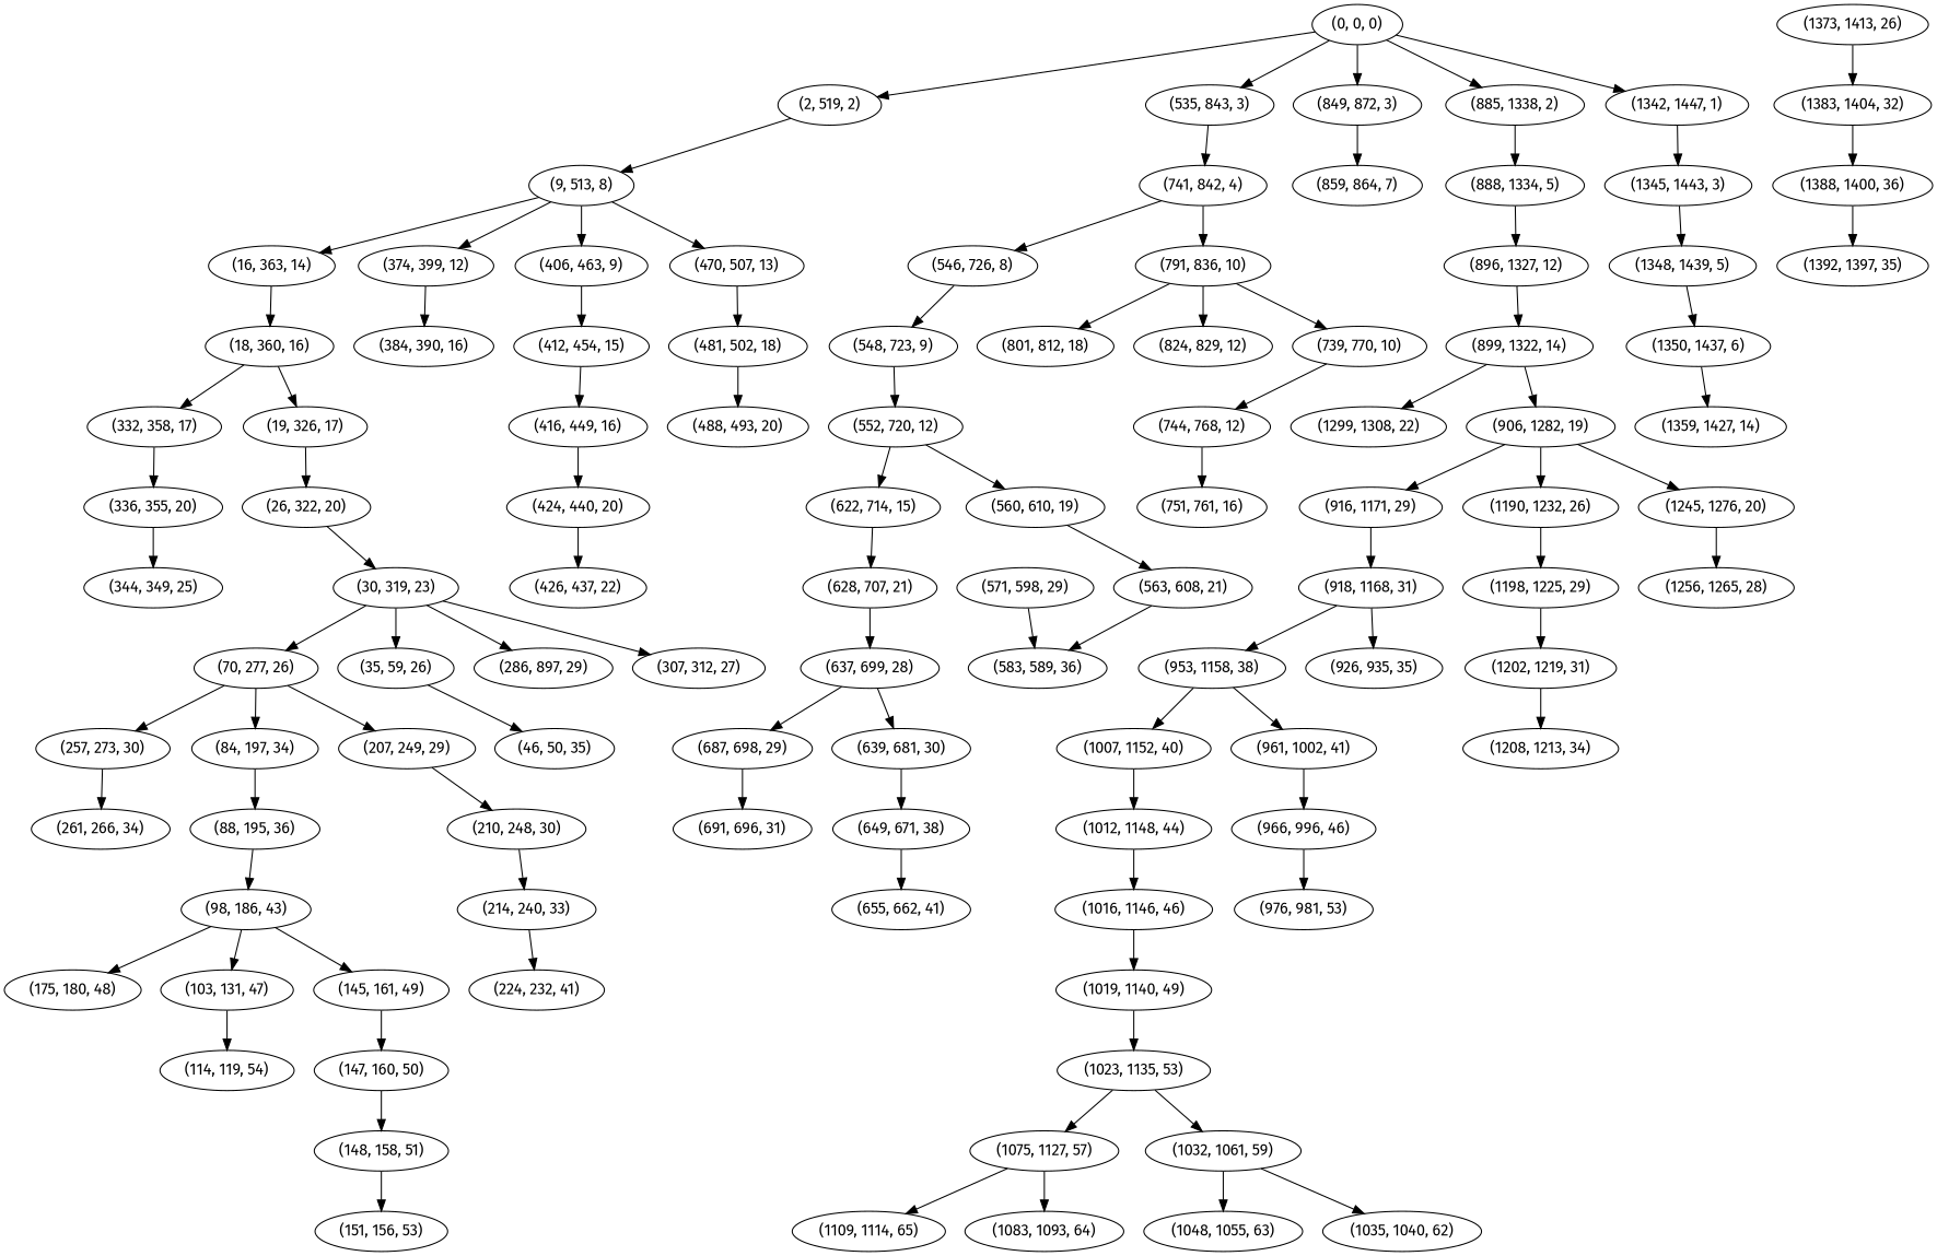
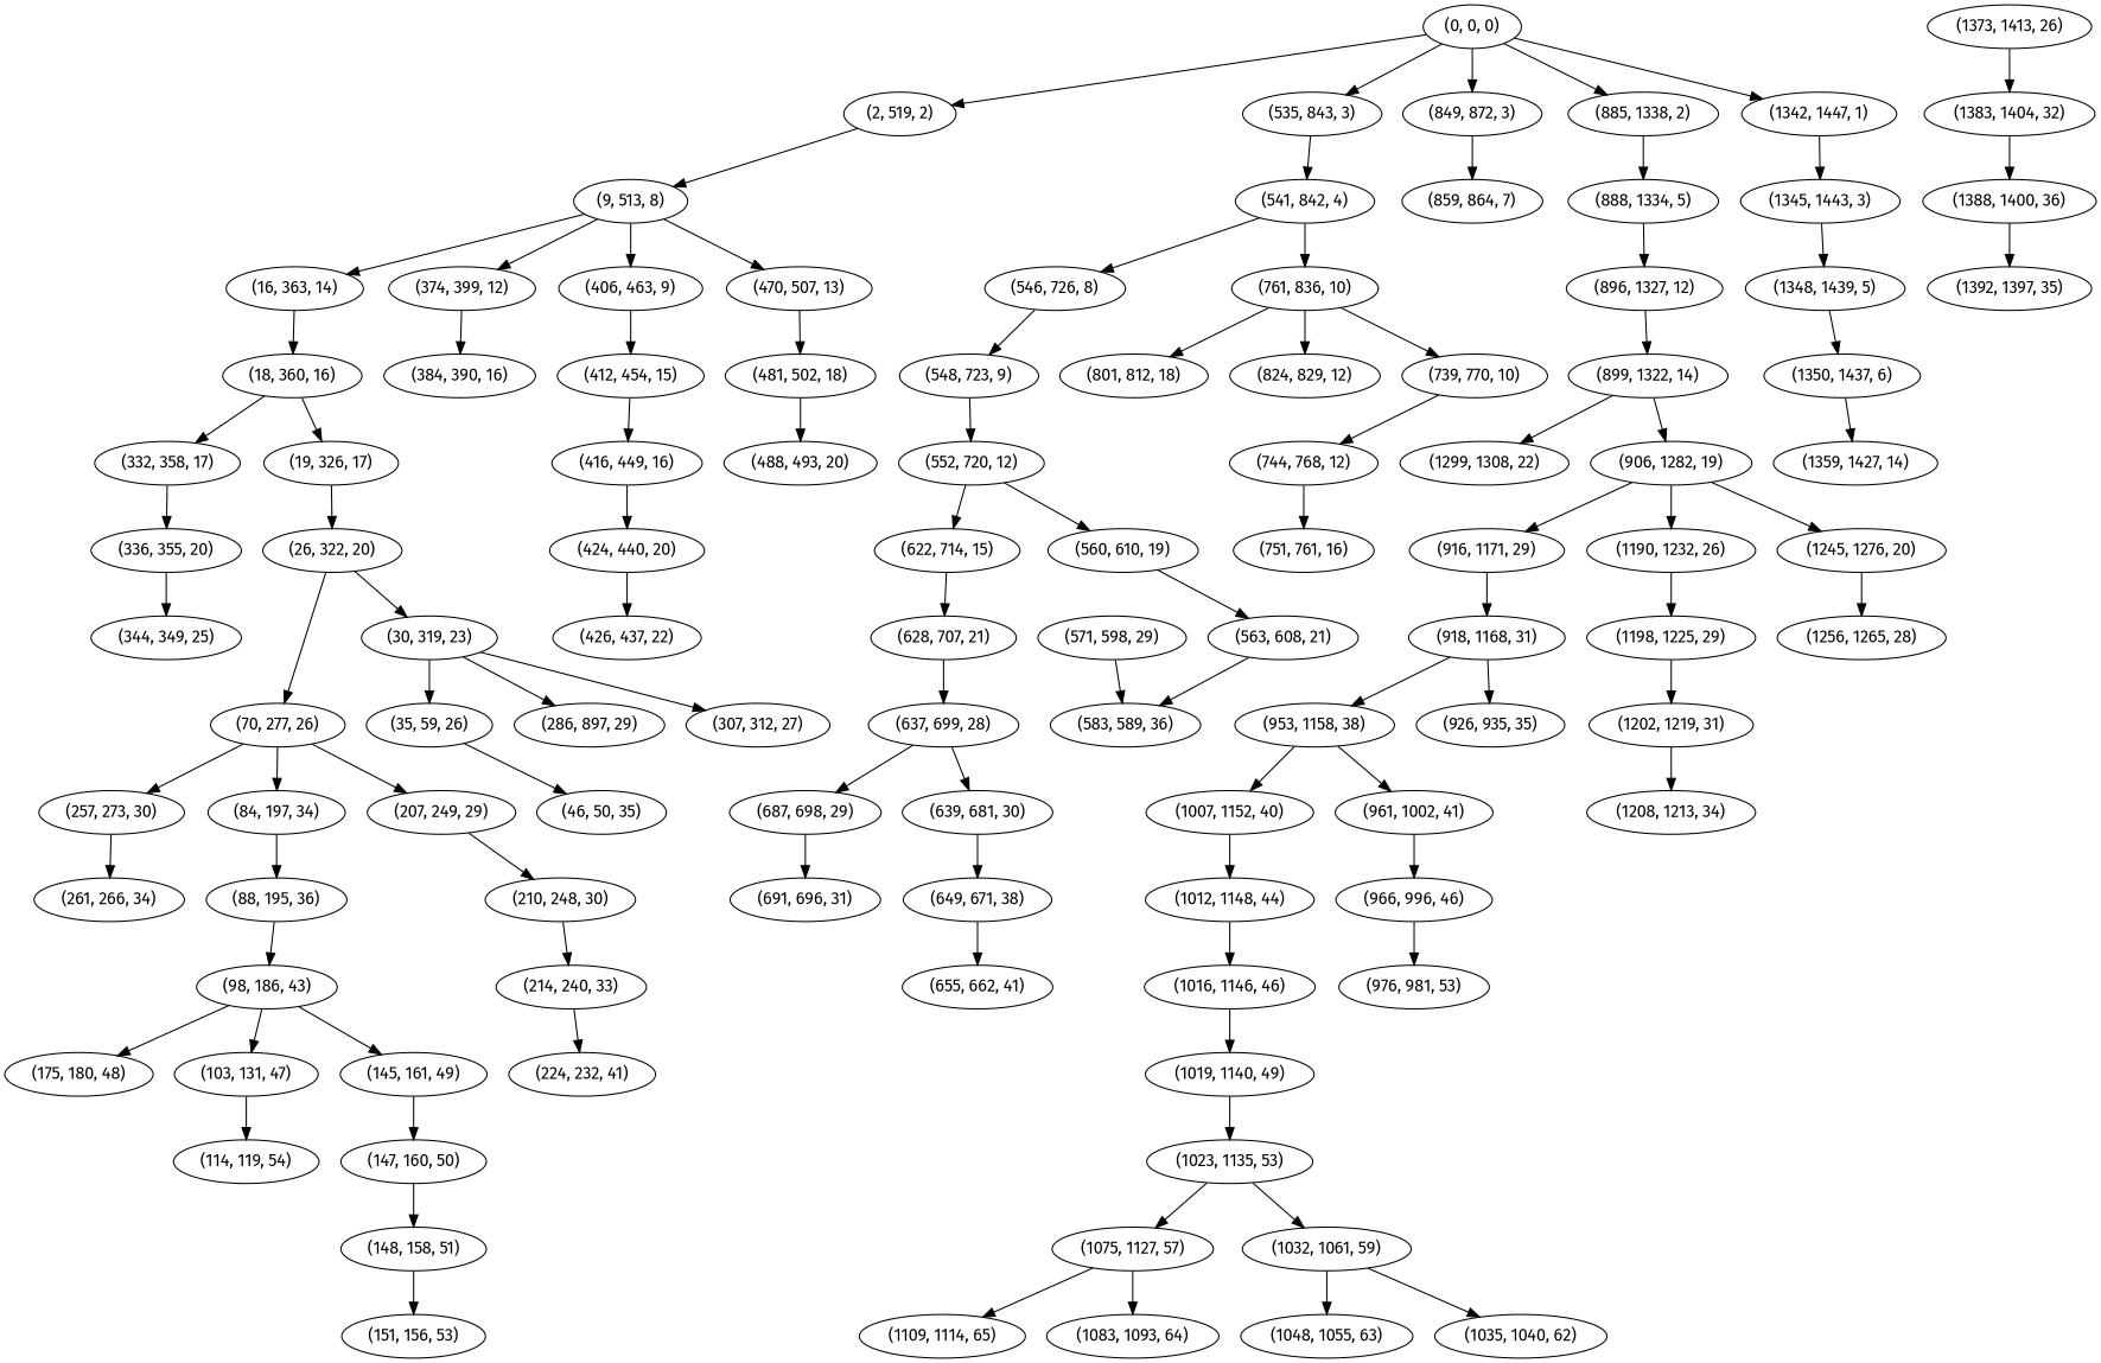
  digraph {
    fontname="Fira Sans"
    node [fontname="Fira Sans"]
    edge [fontname="Fira Sans"]
    "(0, 0, 0)"
    "(2, 519, 2)"
    "(535, 843, 3)"
    "(849, 872, 3)"
    "(885, 1338, 2)"
    "(1342, 1447, 1)"
    "(9, 513, 8)"
-   "(541, 842, 4)" [label="(741, 842, 4)"]
+   "(541, 842, 4)"
    "(859, 864, 7)"
    "(888, 1334, 5)"
    "(1345, 1443, 3)"
    "(16, 363, 14)"
    "(374, 399, 12)"
    "(406, 463, 9)"
    "(470, 507, 13)"
    "(18, 360, 16)"
    "(384, 390, 16)"
    "(412, 454, 15)"
    "(481, 502, 18)"
    "(19, 326, 17)"
    "(332, 358, 17)"
    "(26, 322, 20)"
    "(336, 355, 20)"
    "(30, 319, 23)"
    "(35, 59, 26)"
    "(70, 277, 26)"
    n27 [label="(286, 897, 29)"]
    "(307, 312, 27)"
    "(46, 50, 35)"
    "(84, 197, 34)"
    "(207, 249, 29)"
    "(257, 273, 30)"
    "(88, 195, 36)"
    "(210, 248, 30)"
    "(261, 266, 34)"
    "(98, 186, 43)"
    "(103, 131, 47)"
    "(145, 161, 49)"
    "(175, 180, 48)"
    "(114, 119, 54)"
    "(147, 160, 50)"
    "(148, 158, 51)"
    "(151, 156, 53)"
    "(214, 240, 33)"
    "(224, 232, 41)"
    "(344, 349, 25)"
    "(416, 449, 16)"
    "(424, 440, 20)"
    "(426, 437, 22)"
    "(488, 493, 20)"
    "(546, 726, 8)"
-   "(791, 836, 10)"
+   "(791, 836, 10)" [label="(761, 836, 10)"]
    "(548, 723, 9)"
    "(739, 770, 10)"
    "(744, 768, 12)"
    "(801, 812, 18)"
    "(824, 829, 12)"
    "(552, 720, 12)"
    "(560, 610, 19)"
    "(622, 714, 15)"
    "(563, 608, 21)"
    "(628, 707, 21)"
    "(583, 589, 36)"
    "(571, 598, 29)"
    "(637, 699, 28)"
    "(639, 681, 30)"
    "(687, 698, 29)"
    "(649, 671, 38)"
    "(691, 696, 31)"
    "(655, 662, 41)"
    "(751, 761, 16)"
    "(896, 1327, 12)"
    "(899, 1322, 14)"
    "(906, 1282, 19)"
    "(1299, 1308, 22)"
    "(916, 1171, 29)"
    "(1190, 1232, 26)"
    "(1245, 1276, 20)"
    "(918, 1168, 31)"
    "(1198, 1225, 29)"
    "(1256, 1265, 28)"
    "(926, 935, 35)"
    "(953, 1158, 38)"
    "(961, 1002, 41)"
    "(1007, 1152, 40)"
    "(966, 996, 46)"
    "(1012, 1148, 44)"
    "(976, 981, 53)"
    "(1016, 1146, 46)"
    "(1019, 1140, 49)"
    "(1023, 1135, 53)"
    "(1032, 1061, 59)"
    "(1075, 1127, 57)"
    "(1035, 1040, 62)"
    "(1048, 1055, 63)"
    "(1083, 1093, 64)"
    "(1109, 1114, 65)"
    "(1202, 1219, 31)"
    "(1208, 1213, 34)"
    "(1348, 1439, 5)"
    "(1350, 1437, 6)"
    "(1359, 1427, 14)"
    "(1373, 1413, 26)"
    "(1383, 1404, 32)"
    "(1388, 1400, 36)"
    n106 [label="(1392, 1397, 35)"]
    "(0, 0, 0)" -> "(2, 519, 2)"
    "(0, 0, 0)" -> "(535, 843, 3)"
    "(0, 0, 0)" -> "(849, 872, 3)"
    "(0, 0, 0)" -> "(885, 1338, 2)"
    "(0, 0, 0)" -> "(1342, 1447, 1)"
    "(2, 519, 2)" -> "(9, 513, 8)"
    "(535, 843, 3)" -> "(541, 842, 4)"
    "(849, 872, 3)" -> "(859, 864, 7)"
    "(885, 1338, 2)" -> "(888, 1334, 5)"
    "(1342, 1447, 1)" -> "(1345, 1443, 3)"
    "(9, 513, 8)" -> "(16, 363, 14)"
    "(9, 513, 8)" -> "(374, 399, 12)"
    "(9, 513, 8)" -> "(406, 463, 9)"
    "(9, 513, 8)" -> "(470, 507, 13)"
    "(541, 842, 4)" -> "(546, 726, 8)"
    "(541, 842, 4)" -> "(791, 836, 10)"
    "(888, 1334, 5)" -> "(896, 1327, 12)"
    "(1345, 1443, 3)" -> "(1348, 1439, 5)"
    "(16, 363, 14)" -> "(18, 360, 16)"
    "(374, 399, 12)" -> "(384, 390, 16)"
    "(406, 463, 9)" -> "(412, 454, 15)"
    "(470, 507, 13)" -> "(481, 502, 18)"
    "(18, 360, 16)" -> "(19, 326, 17)"
    "(18, 360, 16)" -> "(332, 358, 17)"
    "(412, 454, 15)" -> "(416, 449, 16)"
    "(481, 502, 18)" -> "(488, 493, 20)"
    "(19, 326, 17)" -> "(26, 322, 20)"
    "(332, 358, 17)" -> "(336, 355, 20)"
    "(26, 322, 20)" -> "(30, 319, 23)"
    "(336, 355, 20)" -> "(344, 349, 25)"
    "(30, 319, 23)" -> "(35, 59, 26)"
-   "(30, 319, 23)" -> "(70, 277, 26)"
+   "(26, 322, 20)" -> "(70, 277, 26)"
    "(30, 319, 23)" -> n27
    "(30, 319, 23)" -> "(307, 312, 27)"
    "(35, 59, 26)" -> "(46, 50, 35)"
    "(70, 277, 26)" -> "(84, 197, 34)"
    "(70, 277, 26)" -> "(207, 249, 29)"
    "(70, 277, 26)" -> "(257, 273, 30)"
    "(84, 197, 34)" -> "(88, 195, 36)"
    "(207, 249, 29)" -> "(210, 248, 30)"
    "(257, 273, 30)" -> "(261, 266, 34)"
    "(88, 195, 36)" -> "(98, 186, 43)"
    "(210, 248, 30)" -> "(214, 240, 33)"
    "(98, 186, 43)" -> "(103, 131, 47)"
    "(98, 186, 43)" -> "(145, 161, 49)"
    "(98, 186, 43)" -> "(175, 180, 48)"
    "(103, 131, 47)" -> "(114, 119, 54)"
    "(145, 161, 49)" -> "(147, 160, 50)"
    "(147, 160, 50)" -> "(148, 158, 51)"
    "(148, 158, 51)" -> "(151, 156, 53)"
    "(214, 240, 33)" -> "(224, 232, 41)"
    "(416, 449, 16)" -> "(424, 440, 20)"
    "(424, 440, 20)" -> "(426, 437, 22)"
    "(546, 726, 8)" -> "(548, 723, 9)"
    "(791, 836, 10)" -> "(739, 770, 10)"
    "(791, 836, 10)" -> "(801, 812, 18)"
    "(791, 836, 10)" -> "(824, 829, 12)"
    "(548, 723, 9)" -> "(552, 720, 12)"
    "(739, 770, 10)" -> "(744, 768, 12)"
    "(744, 768, 12)" -> "(751, 761, 16)"
    "(552, 720, 12)" -> "(560, 610, 19)"
    "(552, 720, 12)" -> "(622, 714, 15)"
    "(560, 610, 19)" -> "(563, 608, 21)"
    "(622, 714, 15)" -> "(628, 707, 21)"
    "(563, 608, 21)" -> "(583, 589, 36)"
    "(628, 707, 21)" -> "(637, 699, 28)"
    "(571, 598, 29)" -> "(583, 589, 36)"
    "(637, 699, 28)" -> "(639, 681, 30)"
    "(637, 699, 28)" -> "(687, 698, 29)"
    "(639, 681, 30)" -> "(649, 671, 38)"
    "(687, 698, 29)" -> "(691, 696, 31)"
    "(649, 671, 38)" -> "(655, 662, 41)"
    "(896, 1327, 12)" -> "(899, 1322, 14)"
    "(899, 1322, 14)" -> "(906, 1282, 19)"
    "(899, 1322, 14)" -> "(1299, 1308, 22)"
    "(906, 1282, 19)" -> "(916, 1171, 29)"
    "(906, 1282, 19)" -> "(1190, 1232, 26)"
    "(906, 1282, 19)" -> "(1245, 1276, 20)"
    "(916, 1171, 29)" -> "(918, 1168, 31)"
    "(1190, 1232, 26)" -> "(1198, 1225, 29)"
    "(1245, 1276, 20)" -> "(1256, 1265, 28)"
    "(918, 1168, 31)" -> "(926, 935, 35)"
    "(918, 1168, 31)" -> "(953, 1158, 38)"
    "(1198, 1225, 29)" -> "(1202, 1219, 31)"
    "(953, 1158, 38)" -> "(961, 1002, 41)"
    "(953, 1158, 38)" -> "(1007, 1152, 40)"
    "(961, 1002, 41)" -> "(966, 996, 46)"
    "(1007, 1152, 40)" -> "(1012, 1148, 44)"
    "(966, 996, 46)" -> "(976, 981, 53)"
    "(1012, 1148, 44)" -> "(1016, 1146, 46)"
    "(1016, 1146, 46)" -> "(1019, 1140, 49)"
    "(1019, 1140, 49)" -> "(1023, 1135, 53)"
    "(1023, 1135, 53)" -> "(1032, 1061, 59)"
    "(1023, 1135, 53)" -> "(1075, 1127, 57)"
    "(1032, 1061, 59)" -> "(1035, 1040, 62)"
    "(1032, 1061, 59)" -> "(1048, 1055, 63)"
    "(1075, 1127, 57)" -> "(1083, 1093, 64)"
    "(1075, 1127, 57)" -> "(1109, 1114, 65)"
    "(1202, 1219, 31)" -> "(1208, 1213, 34)"
    "(1348, 1439, 5)" -> "(1350, 1437, 6)"
    "(1350, 1437, 6)" -> "(1359, 1427, 14)"
    "(1373, 1413, 26)" -> "(1383, 1404, 32)"
    "(1383, 1404, 32)" -> "(1388, 1400, 36)"
    "(1388, 1400, 36)" -> n106
  }
